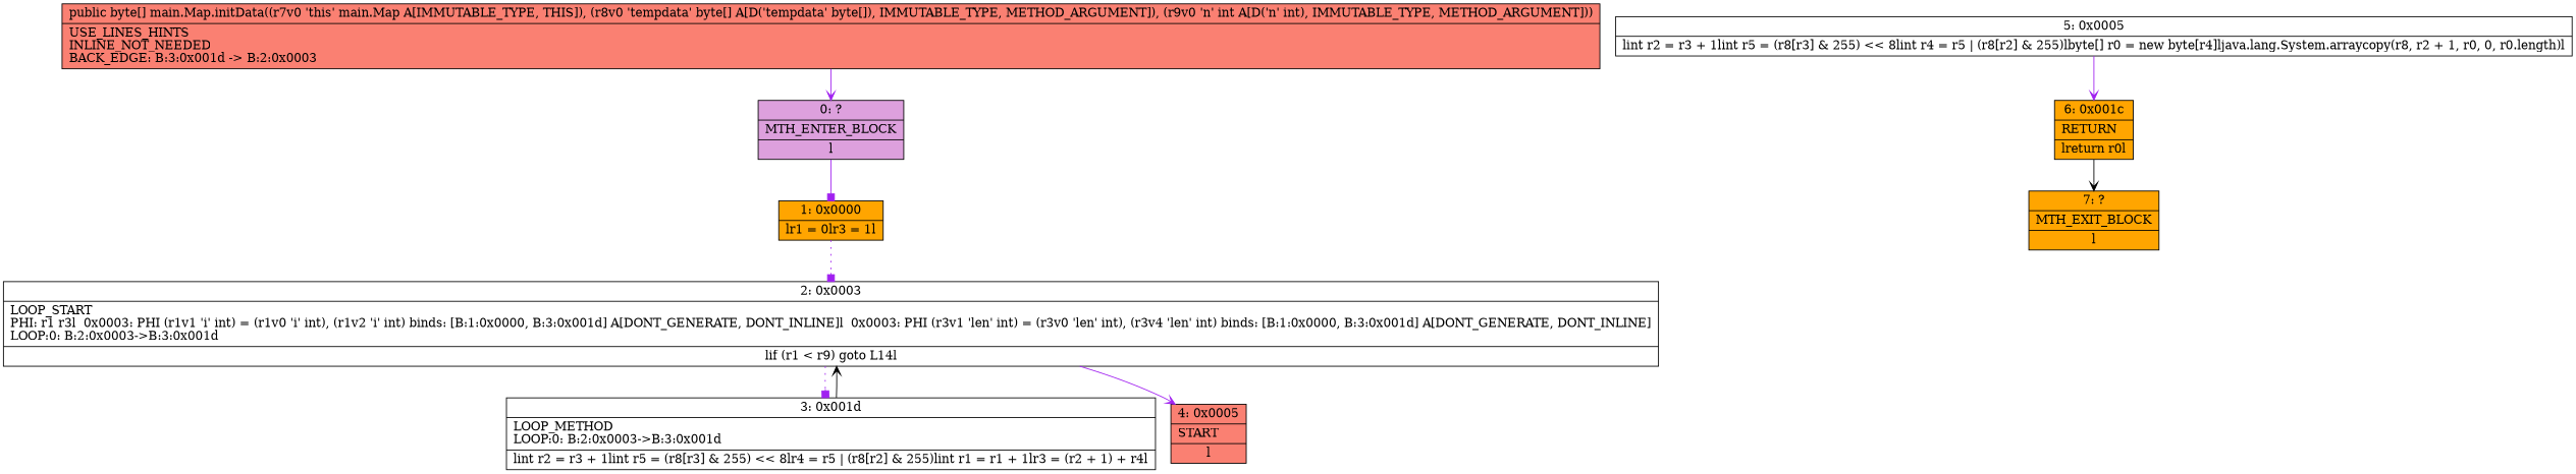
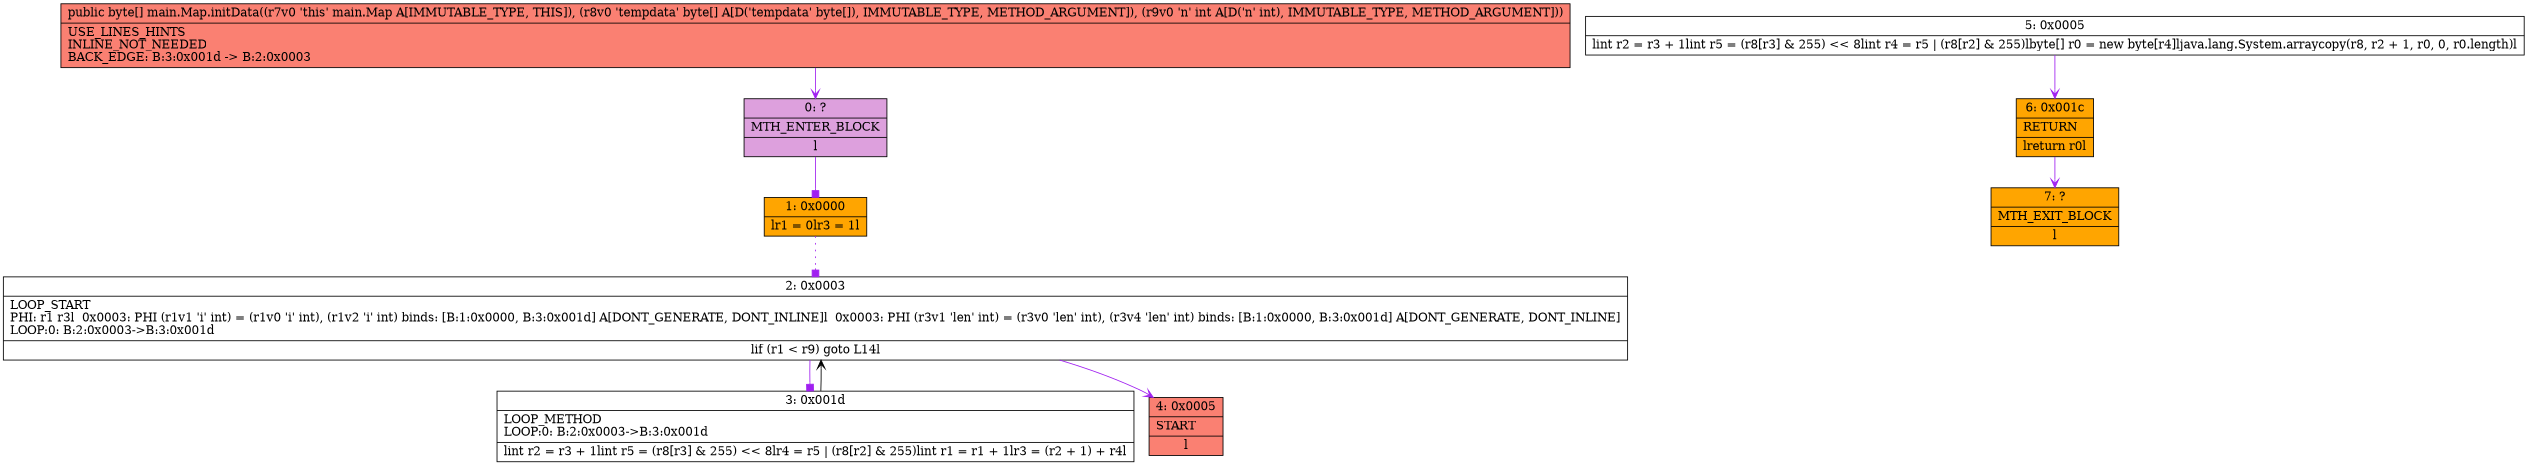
  digraph {
    node [fillcolor=orange shape=record style=filled]
    edge [arrowhead=vee color=purple style=solid]
    n1 [fillcolor=plum label="{0\:\ ?|MTH_ENTER_BLOCK\l|l}"]
    n2 [label="{1\:\ 0x0000|lr1 = 0lr3 = 1l}"]
    n3 [fillcolor=white label="{2\:\ 0x0003|LOOP_START\lPHI: r1 r3l  0x0003: PHI (r1v1 'i' int) = (r1v0 'i' int), (r1v2 'i' int) binds: [B:1:0x0000, B:3:0x001d] A[DONT_GENERATE, DONT_INLINE]l  0x0003: PHI (r3v1 'len' int) = (r3v0 'len' int), (r3v4 'len' int) binds: [B:1:0x0000, B:3:0x001d] A[DONT_GENERATE, DONT_INLINE]\lLOOP:0: B:2:0x0003\-\>B:3:0x001d\l|lif (r1 \< r9) goto L14l}"]
    n4 [fillcolor=white label="{3\:\ 0x001d|LOOP_METHOD\lLOOP:0: B:2:0x0003\-\>B:3:0x001d\l|lint r2 = r3 + 1lint r5 = (r8[r3] & 255) \<\< 8lr4 = r5 \| (r8[r2] & 255)lint r1 = r1 + 1lr3 = (r2 + 1) + r4l}"]
    n5 [fillcolor=salmon label="{4\:\ 0x0005|START\l|l}"]
    n6 [fillcolor=white label="{5\:\ 0x0005|lint r2 = r3 + 1lint r5 = (r8[r3] & 255) \<\< 8lint r4 = r5 \| (r8[r2] & 255)lbyte[] r0 = new byte[r4]ljava.lang.System.arraycopy(r8, r2 + 1, r0, 0, r0.length)l}"]
    n7 [label="{6\:\ 0x001c|RETURN\l|lreturn r0l}"]
    n8 [label="{7\:\ ?|MTH_EXIT_BLOCK\l|l}"]
    n9 [fillcolor=salmon label="{public byte[] main.Map.initData((r7v0 'this' main.Map A[IMMUTABLE_TYPE, THIS]), (r8v0 'tempdata' byte[] A[D('tempdata' byte[]), IMMUTABLE_TYPE, METHOD_ARGUMENT]), (r9v0 'n' int A[D('n' int), IMMUTABLE_TYPE, METHOD_ARGUMENT]))  | USE_LINES_HINTS\lINLINE_NOT_NEEDED\lBACK_EDGE: B:3:0x001d \-\> B:2:0x0003\l}"]
    n1 -> n2 [arrowhead=box]
    n2 -> n3 [arrowhead=box style=dotted]
-   n3 -> n4 [arrowhead=box style=dotted]
+   n3 -> n4 [arrowhead=box]
    n3 -> n5
    n4 -> n3 [color=black]
    n6 -> n7
-   n7 -> n8 [color=black]
+   n7 -> n8
    n9 -> n1
  }
